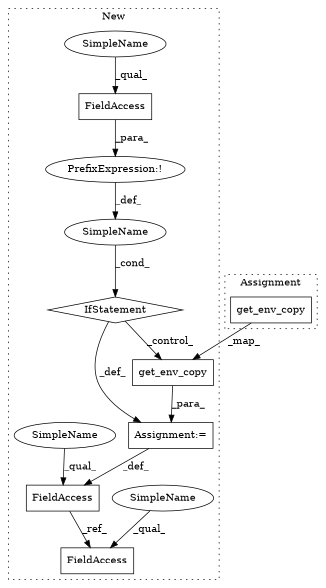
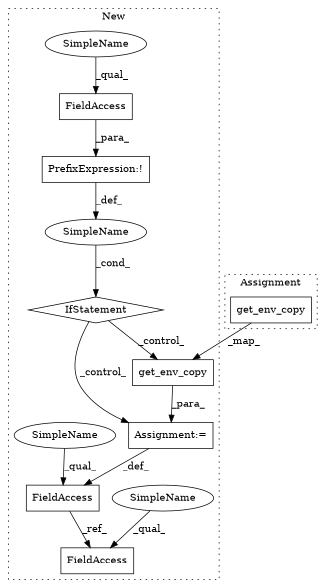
  digraph {
    node [a=42 l=14 s=4846 shape=box]
    n1 [a=32 label=get_env_copy s=4868]
-   n2 [a=38 l=1 label="PrefixExpression:!" s=4821 shape=ellipse]
+   n2 [a=38 l=1 label="PrefixExpression:!" s=4821]
    n3 [label=SimpleName shape=ellipse l="" s=""]
    n4 [a=25 l="4,2" label=IfStatement s="4817,4836" shape=diamond]
    n5 [a=22 label=FieldAccess]
    n6 [a=22 label=FieldAccess s=4822]
    n7 [a=7 l=1 label="Assignment:=" s=4860]
    n8 [a=22 label=FieldAccess s=5498]
    n9 [l=4 label=SimpleName s=4822 shape=ellipse]
    n10 [l=4 label=SimpleName s=5498 shape=ellipse]
    n11 [l=4 label=SimpleName shape=ellipse]
    n12 [a=32 label=get_env_copy s=5403]
    subgraph cluster_1 {
      label=New
      style=dotted
      n1
      n2
      n3
      n4
      n5
      n6
      n7
      n8
      n9
      n10
      n11
    }
    subgraph cluster_2 {
      label=Assignment
      style=dotted
      n12
    }
    n1 -> n7 [label=_para_]
    n2 -> n3 [label=_def_]
    n3 -> n4 [label=_cond_]
    n4 -> n1 [label=_control_]
-   n4 -> n7 [label=_def_]
+   n4 -> n7 [label=_control_]
    n5 -> n8 [label=_ref_]
    n6 -> n2 [label=_para_]
    n7 -> n5 [label=_def_]
    n9 -> n6 [label=_qual_]
    n10 -> n8 [label=_qual_]
    n11 -> n5 [label=_qual_]
    n12 -> n1 [label=_map_]
  }
